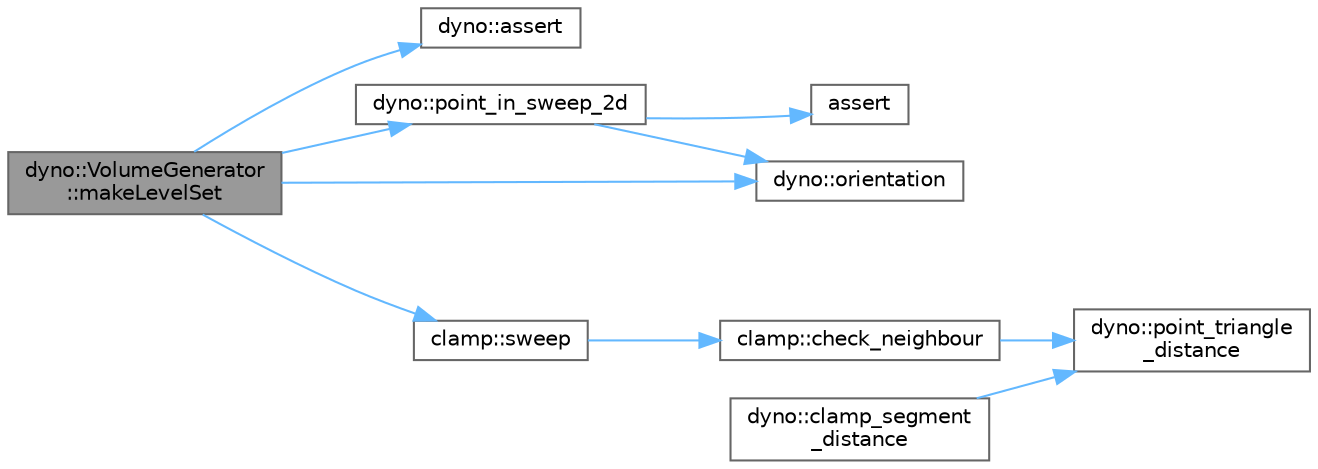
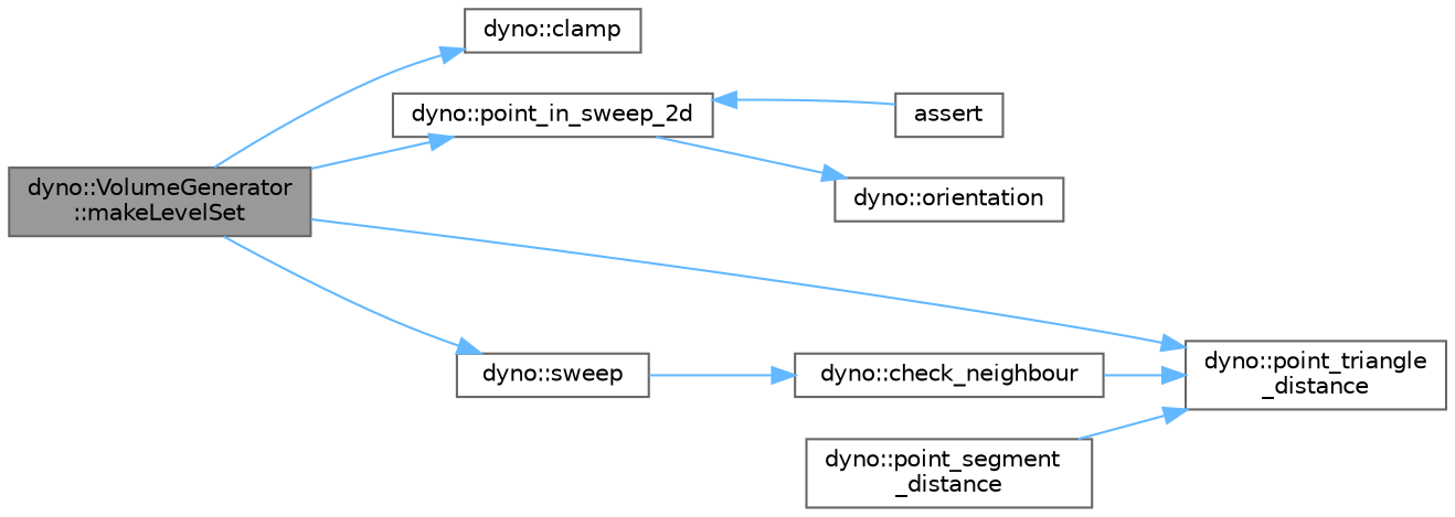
  digraph {
    rankdir=LR
    node [color=grey40 fillcolor=white fontname=Helvetica fontsize=10 shape=box style=filled]
    edge [color=steelblue1 fontname=Helvetica fontsize=10 labelfontname=Helvetica labelfontsize=10 style=solid]
    n1 [color=gray40 fillcolor=grey60 fontcolor=black height=0.2 label="dyno::VolumeGenerator\l::makeLevelSet" width=0.4]
-   n2 [height=0.2 label="dyno::assert" width=0.4]
+   n2 [height=0.2 label="dyno::clamp" width=0.4]
    n3 [height=0.2 label="dyno::point_in_sweep_2d" width=0.4]
    n4 [height=0.2 label="dyno::point_triangle\l_distance" width=0.4]
-   n5 [height=0.2 label="clamp::sweep" width=0.4]
+   n5 [height=0.2 label="dyno::sweep" width=0.4]
    n6 [height=0.2 label=assert width=0.4]
    n7 [height=0.2 label="dyno::orientation" width=0.4]
-   n8 [height=0.2 label="clamp::check_neighbour" width=0.4]
-   n9 [height=0.2 label="dyno::clamp_segment\l_distance" width=0.4]
+   n8 [height=0.2 label="dyno::check_neighbour" width=0.4]
+   n9 [height=0.2 label="dyno::point_segment\l_distance" width=0.4]
    n1 -> n2
    n1 -> n3
-   n1 -> n7
+   n1 -> n4
    n1 -> n5
-   n3 -> n6
+   n6 -> n3
    n3 -> n7
    n5 -> n8
    n8 -> n4
    n9 -> n4
  }
